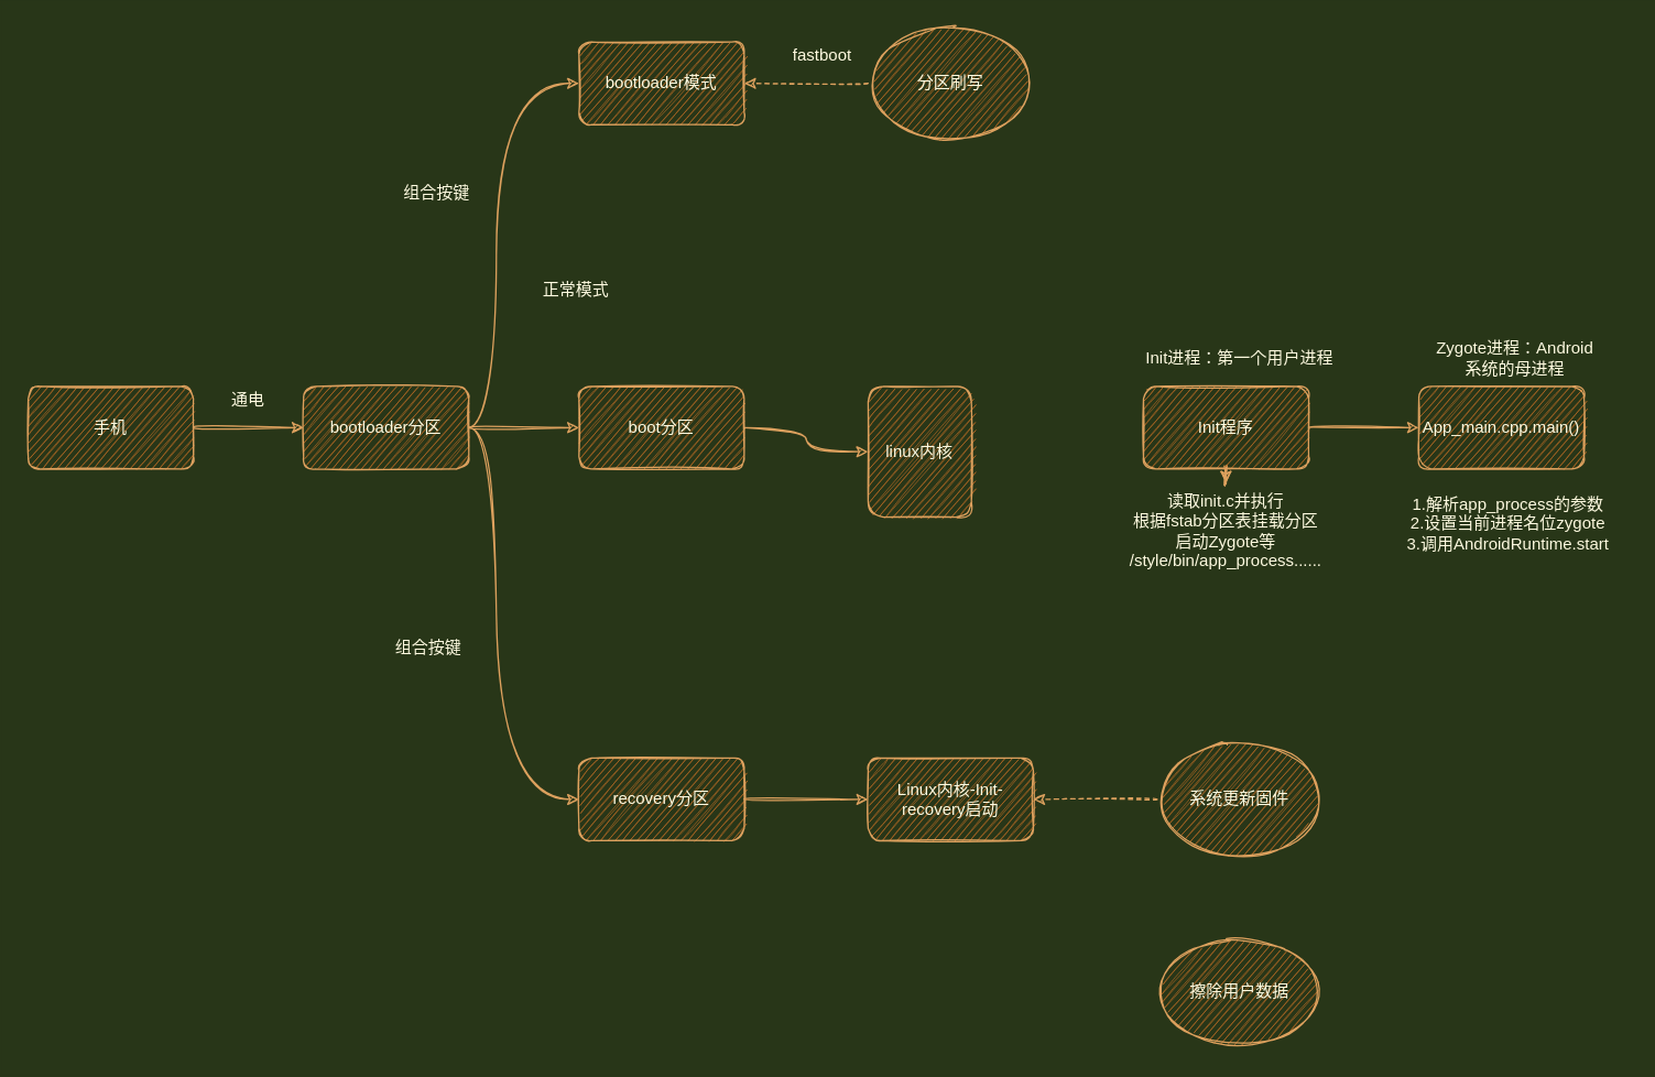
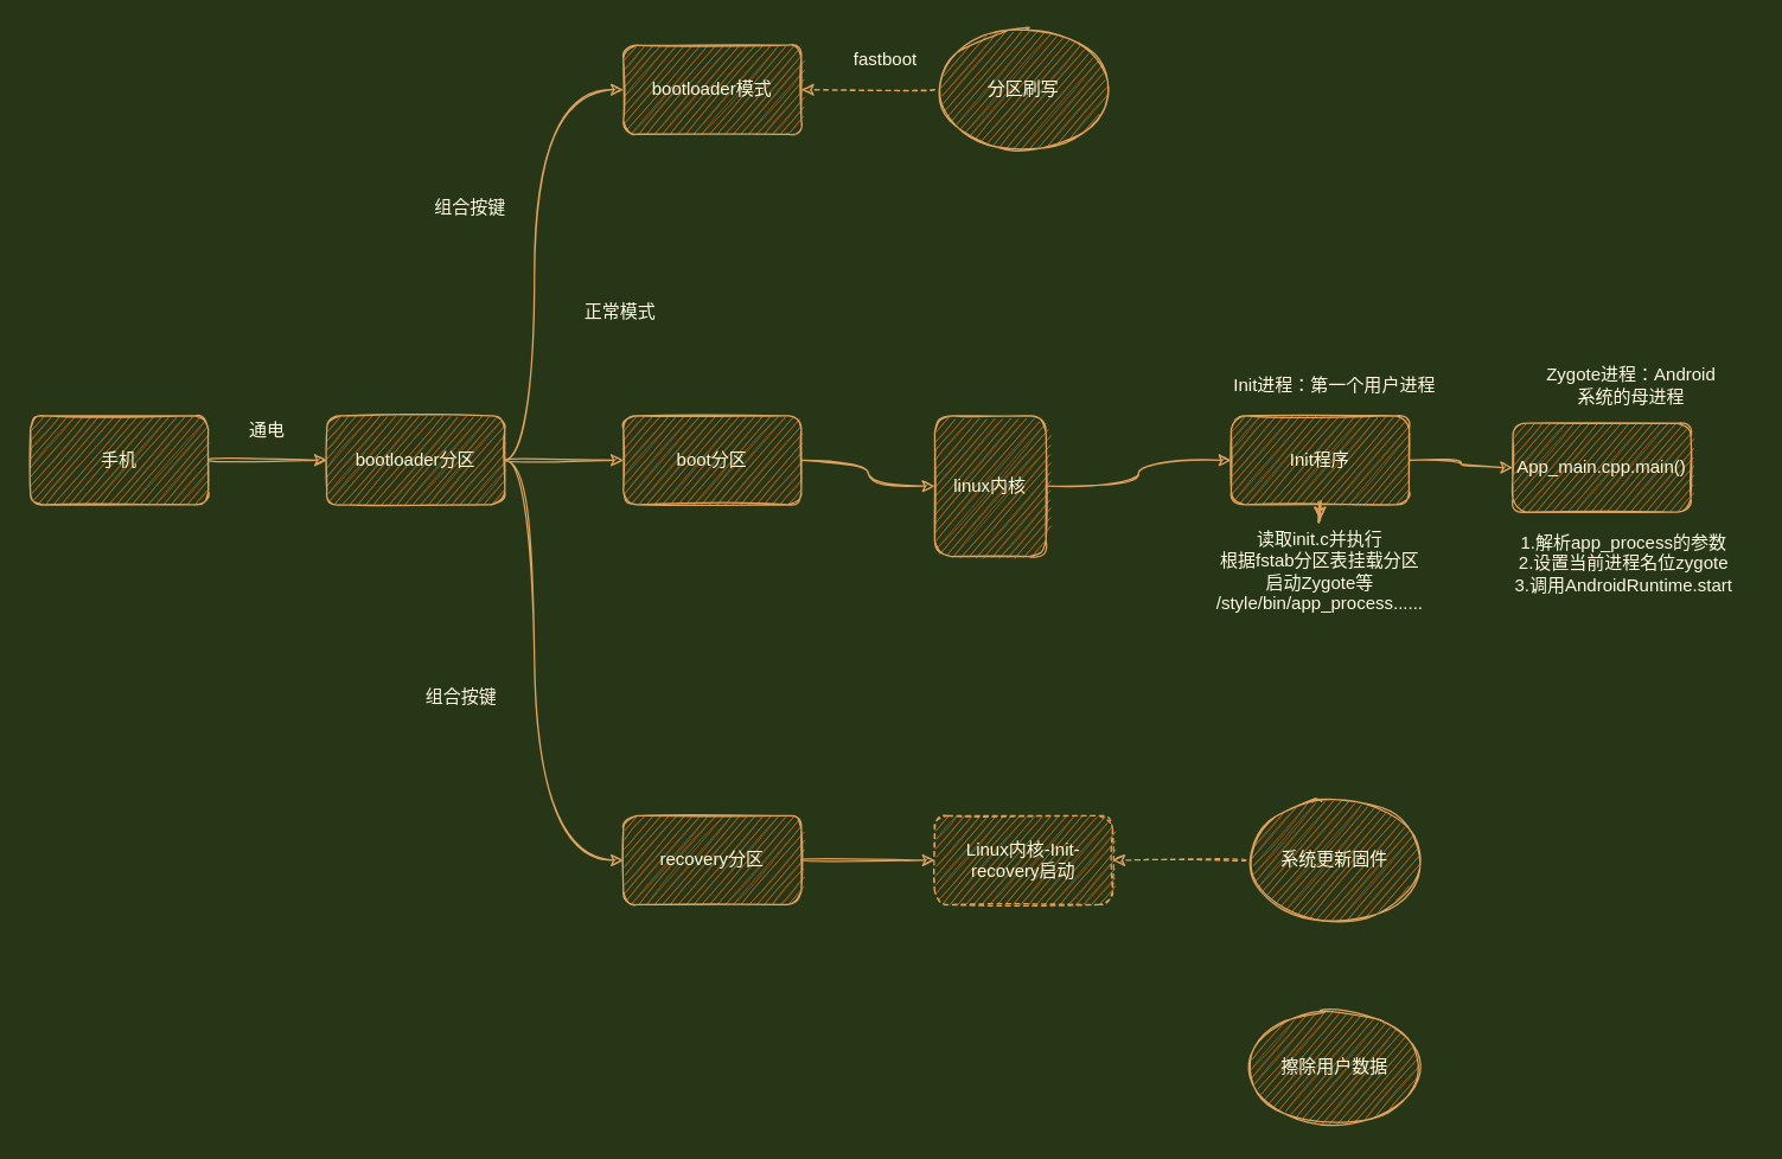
  <mxCell id="0" />
  <mxCell id="1" parent="0" />
  <mxCell id="2" value="" style="edgeStyle=orthogonalEdgeStyle;orthogonalLoop=1;jettySize=auto;html=1;strokeColor=#DDA15E;fontColor=#FEFAE0;labelBackgroundColor=#283618;sketch=1;curved=1;" edge="1" parent="1" source="3" target="7"><mxGeometry relative="1" as="geometry" /></mxCell>
  <mxCell id="3" value="手机" style="whiteSpace=wrap;html=1;fontSize=12;glass=0;strokeWidth=1;shadow=0;fillColor=#BC6C25;strokeColor=#DDA15E;fontColor=#FEFAE0;rounded=1;sketch=1;" parent="1" vertex="1"><mxGeometry x="20" y="280" width="120" height="60" as="geometry" /></mxCell>
  <mxCell id="4" value="" style="edgeStyle=orthogonalEdgeStyle;orthogonalLoop=1;jettySize=auto;html=1;strokeColor=#DDA15E;fontColor=#FEFAE0;labelBackgroundColor=#283618;sketch=1;curved=1;" edge="1" parent="1" source="7" target="10"><mxGeometry relative="1" as="geometry" /></mxCell>
  <mxCell id="5" value="" style="edgeStyle=orthogonalEdgeStyle;orthogonalLoop=1;jettySize=auto;html=1;strokeColor=#DDA15E;fontColor=#FEFAE0;labelBackgroundColor=#283618;sketch=1;curved=1;" edge="1" parent="1" source="7" target="11"><mxGeometry relative="1" as="geometry"><Array as="points"><mxPoint x="360" y="310" /><mxPoint x="360" y="60" /></Array></mxGeometry></mxCell>
  <mxCell id="6" value="" style="edgeStyle=orthogonalEdgeStyle;orthogonalLoop=1;jettySize=auto;html=1;strokeColor=#DDA15E;fontColor=#FEFAE0;labelBackgroundColor=#283618;sketch=1;curved=1;" edge="1" parent="1" source="7" target="13"><mxGeometry relative="1" as="geometry"><Array as="points"><mxPoint x="360" y="310" /><mxPoint x="360" y="580" /></Array></mxGeometry></mxCell>
  <mxCell id="7" value="bootloader分区" style="whiteSpace=wrap;html=1;shadow=0;strokeWidth=1;glass=0;fillColor=#BC6C25;strokeColor=#DDA15E;fontColor=#FEFAE0;rounded=1;sketch=1;" vertex="1" parent="1"><mxGeometry x="220" y="280" width="120" height="60" as="geometry" /></mxCell>
  <mxCell id="8" value="通电" style="text;html=1;strokeColor=none;fillColor=none;align=center;verticalAlign=middle;whiteSpace=wrap;fontColor=#FEFAE0;rounded=1;sketch=1;" vertex="1" parent="1"><mxGeometry x="160" y="280" width="40" height="20" as="geometry" /></mxCell>
  <mxCell id="9" value="" style="edgeStyle=orthogonalEdgeStyle;rounded=1;sketch=1;orthogonalLoop=1;jettySize=auto;html=1;strokeColor=#DDA15E;fillColor=#BC6C25;fontColor=#FEFAE0;curved=1;" edge="1" parent="1" source="10" target="21"><mxGeometry relative="1" as="geometry" /></mxCell>
  <mxCell id="10" value="boot分区" style="whiteSpace=wrap;html=1;shadow=0;strokeWidth=1;glass=0;fillColor=#BC6C25;strokeColor=#DDA15E;fontColor=#FEFAE0;rounded=1;sketch=1;" vertex="1" parent="1"><mxGeometry x="420" y="280" width="120" height="60" as="geometry" /></mxCell>
  <mxCell id="11" value="bootloader模式" style="whiteSpace=wrap;html=1;shadow=0;strokeWidth=1;glass=0;fillColor=#BC6C25;strokeColor=#DDA15E;fontColor=#FEFAE0;rounded=1;sketch=1;" vertex="1" parent="1"><mxGeometry x="420" y="30" width="120" height="60" as="geometry" /></mxCell>
  <mxCell id="12" value="" style="edgeStyle=orthogonalEdgeStyle;rounded=1;sketch=1;orthogonalLoop=1;jettySize=auto;html=1;strokeColor=#DDA15E;fillColor=#BC6C25;fontColor=#FEFAE0;curved=1;" edge="1" parent="1" source="13" target="22"><mxGeometry relative="1" as="geometry" /></mxCell>
  <mxCell id="13" value="recovery分区" style="whiteSpace=wrap;html=1;shadow=0;strokeWidth=1;glass=0;fillColor=#BC6C25;strokeColor=#DDA15E;fontColor=#FEFAE0;rounded=1;sketch=1;" vertex="1" parent="1"><mxGeometry x="420" y="550" width="120" height="60" as="geometry" /></mxCell>
  <mxCell id="14" value="组合按键" style="text;html=1;strokeColor=none;fillColor=none;align=center;verticalAlign=middle;whiteSpace=wrap;fontColor=#FEFAE0;rounded=1;sketch=1;" vertex="1" parent="1"><mxGeometry x="280" y="130" width="74" height="20" as="geometry" /></mxCell>
  <mxCell id="15" value="组合按键" style="text;html=1;strokeColor=none;fillColor=none;align=center;verticalAlign=middle;whiteSpace=wrap;fontColor=#FEFAE0;rounded=1;sketch=1;" vertex="1" parent="1"><mxGeometry x="274" y="460" width="74" height="20" as="geometry" /></mxCell>
  <mxCell id="16" value="正常模式" style="text;html=1;strokeColor=none;fillColor=none;align=center;verticalAlign=middle;whiteSpace=wrap;fontColor=#FEFAE0;rounded=1;sketch=1;" vertex="1" parent="1"><mxGeometry x="381" y="200" width="74" height="20" as="geometry" /></mxCell>
  <mxCell id="17" value="" style="edgeStyle=orthogonalEdgeStyle;orthogonalLoop=1;jettySize=auto;html=1;strokeColor=#DDA15E;fontColor=#FEFAE0;labelBackgroundColor=#283618;sketch=1;dashed=1;curved=1;" edge="1" parent="1" source="18" target="11"><mxGeometry relative="1" as="geometry" /></mxCell>
  <mxCell id="18" value="分区刷写" style="ellipse;whiteSpace=wrap;html=1;fillColor=#BC6C25;strokeColor=#DDA15E;fontColor=#FEFAE0;rounded=1;sketch=1;" vertex="1" parent="1"><mxGeometry x="630" y="20" width="120" height="80" as="geometry" /></mxCell>
  <mxCell id="19" value="fastboot" style="text;html=1;strokeColor=none;fillColor=none;align=center;verticalAlign=middle;whiteSpace=wrap;fontColor=#FEFAE0;rounded=1;sketch=1;" vertex="1" parent="1"><mxGeometry x="560" y="30" width="74" height="20" as="geometry" /></mxCell>
+ <mxCell id="20" value="" style="edgeStyle=orthogonalEdgeStyle;curved=1;rounded=1;sketch=1;orthogonalLoop=1;jettySize=auto;html=1;strokeColor=#DDA15E;fillColor=#BC6C25;fontColor=#FEFAE0;" edge="1" parent="1" source="21" target="29"><mxGeometry relative="1" as="geometry" /></mxCell>
  <mxCell id="21" value="linux内核" style="whiteSpace=wrap;html=1;rounded=1;shadow=0;fontColor=#FEFAE0;strokeColor=#DDA15E;strokeWidth=1;fillColor=#BC6C25;glass=0;sketch=1;" vertex="1" parent="1"><mxGeometry x="630" y="280" width="75" height="95" as="geometry" /></mxCell>
- <mxCell id="22" value="Linux内核-Init-recovery启动" style="whiteSpace=wrap;html=1;rounded=1;shadow=0;fontColor=#FEFAE0;strokeColor=#DDA15E;strokeWidth=1;fillColor=#BC6C25;glass=0;sketch=1;" vertex="1" parent="1"><mxGeometry x="630" y="550" width="120" height="60" as="geometry" /></mxCell>
+ <mxCell id="22" value="Linux内核-Init-recovery启动" style="whiteSpace=wrap;html=1;rounded=1;shadow=0;fontColor=#FEFAE0;strokeColor=#DDA15E;strokeWidth=1;fillColor=#BC6C25;glass=0;sketch=1;dashed=1;" vertex="1" parent="1"><mxGeometry x="630" y="550" width="120" height="60" as="geometry" /></mxCell>
  <mxCell id="23" value="" style="edgeStyle=orthogonalEdgeStyle;rounded=1;sketch=1;orthogonalLoop=1;jettySize=auto;html=1;strokeColor=#DDA15E;fillColor=#BC6C25;fontColor=#FEFAE0;dashed=1;curved=1;" edge="1" parent="1" source="24" target="22"><mxGeometry relative="1" as="geometry" /></mxCell>
  <mxCell id="24" value="系统更新固件" style="ellipse;whiteSpace=wrap;html=1;rounded=1;sketch=1;strokeColor=#DDA15E;fillColor=#BC6C25;fontColor=#FEFAE0;" vertex="1" parent="1"><mxGeometry x="840" y="540" width="120" height="80" as="geometry" /></mxCell>
  <mxCell id="25" value="擦除用户数据" style="ellipse;whiteSpace=wrap;html=1;rounded=1;sketch=1;strokeColor=#DDA15E;fillColor=#BC6C25;fontColor=#FEFAE0;" vertex="1" parent="1"><mxGeometry x="840" y="680" width="120" height="80" as="geometry" /></mxCell>
  <mxCell id="26" value="" style="edgeStyle=orthogonalEdgeStyle;curved=1;rounded=1;sketch=1;orthogonalLoop=1;jettySize=auto;html=1;strokeColor=#DDA15E;fillColor=#BC6C25;fontColor=#FEFAE0;" edge="1" parent="1" source="29" target="31"><mxGeometry relative="1" as="geometry" /></mxCell>
  <mxCell id="27" value="" style="edgeStyle=orthogonalEdgeStyle;curved=1;rounded=1;sketch=1;orthogonalLoop=1;jettySize=auto;html=1;strokeColor=#DDA15E;fillColor=#BC6C25;fontColor=#FEFAE0;" edge="1" parent="1" source="29" target="31"><mxGeometry relative="1" as="geometry" /></mxCell>
  <mxCell id="28" value="" style="edgeStyle=orthogonalEdgeStyle;curved=1;rounded=1;sketch=1;orthogonalLoop=1;jettySize=auto;html=1;strokeColor=#DDA15E;fillColor=#BC6C25;fontColor=#FEFAE0;" edge="1" parent="1" source="29" target="32"><mxGeometry relative="1" as="geometry" /></mxCell>
  <mxCell id="29" value="Init程序" style="whiteSpace=wrap;html=1;rounded=1;shadow=0;fontColor=#FEFAE0;strokeColor=#DDA15E;strokeWidth=1;fillColor=#BC6C25;glass=0;sketch=1;" vertex="1" parent="1"><mxGeometry x="830" y="280" width="120" height="60" as="geometry" /></mxCell>
  <mxCell id="30" value="Init进程：第一个用户进程" style="text;html=1;strokeColor=none;fillColor=none;align=center;verticalAlign=middle;whiteSpace=wrap;rounded=0;sketch=1;fontColor=#FEFAE0;" vertex="1" parent="1"><mxGeometry x="770" y="250" width="260" height="20" as="geometry" /></mxCell>
  <mxCell id="31" value="读取init.c并执行&lt;br&gt;根据fstab分区表挂载分区&lt;br&gt;启动Zygote等&lt;br&gt;/style/bin/app_process......" style="text;html=1;strokeColor=none;fillColor=none;align=center;verticalAlign=middle;whiteSpace=wrap;rounded=0;sketch=1;fontColor=#FEFAE0;" vertex="1" parent="1"><mxGeometry x="805" y="350" width="170" height="70" as="geometry" /></mxCell>
- <mxCell id="32" value="App_main.cpp.main()" style="whiteSpace=wrap;html=1;rounded=1;shadow=0;fontColor=#FEFAE0;strokeColor=#DDA15E;strokeWidth=1;fillColor=#BC6C25;glass=0;sketch=1;" vertex="1" parent="1"><mxGeometry x="1030" y="280" width="120" height="60" as="geometry" /></mxCell>
+ <mxCell id="32" value="App_main.cpp.main()" style="whiteSpace=wrap;html=1;rounded=1;shadow=0;fontColor=#FEFAE0;strokeColor=#DDA15E;strokeWidth=1;fillColor=#BC6C25;glass=0;sketch=1;" vertex="1" parent="1"><mxGeometry x="1020" y="285" width="120" height="60" as="geometry" /></mxCell>
  <mxCell id="33" value="Zygote进程：Android系统的母进程" style="text;html=1;strokeColor=none;fillColor=none;align=center;verticalAlign=middle;whiteSpace=wrap;rounded=0;sketch=1;fontColor=#FEFAE0;" vertex="1" parent="1"><mxGeometry x="1040" y="250" width="120" height="20" as="geometry" /></mxCell>
  <mxCell id="34" value="1.解析app_process的参数&lt;br&gt;2.设置当前进程名位zygote&lt;br&gt;3.调用AndroidRuntime.start" style="text;html=1;strokeColor=none;fillColor=none;align=center;verticalAlign=middle;whiteSpace=wrap;rounded=0;sketch=1;fontColor=#FEFAE0;" vertex="1" parent="1"><mxGeometry x="1010" y="360" width="170" height="40" as="geometry" /></mxCell>
